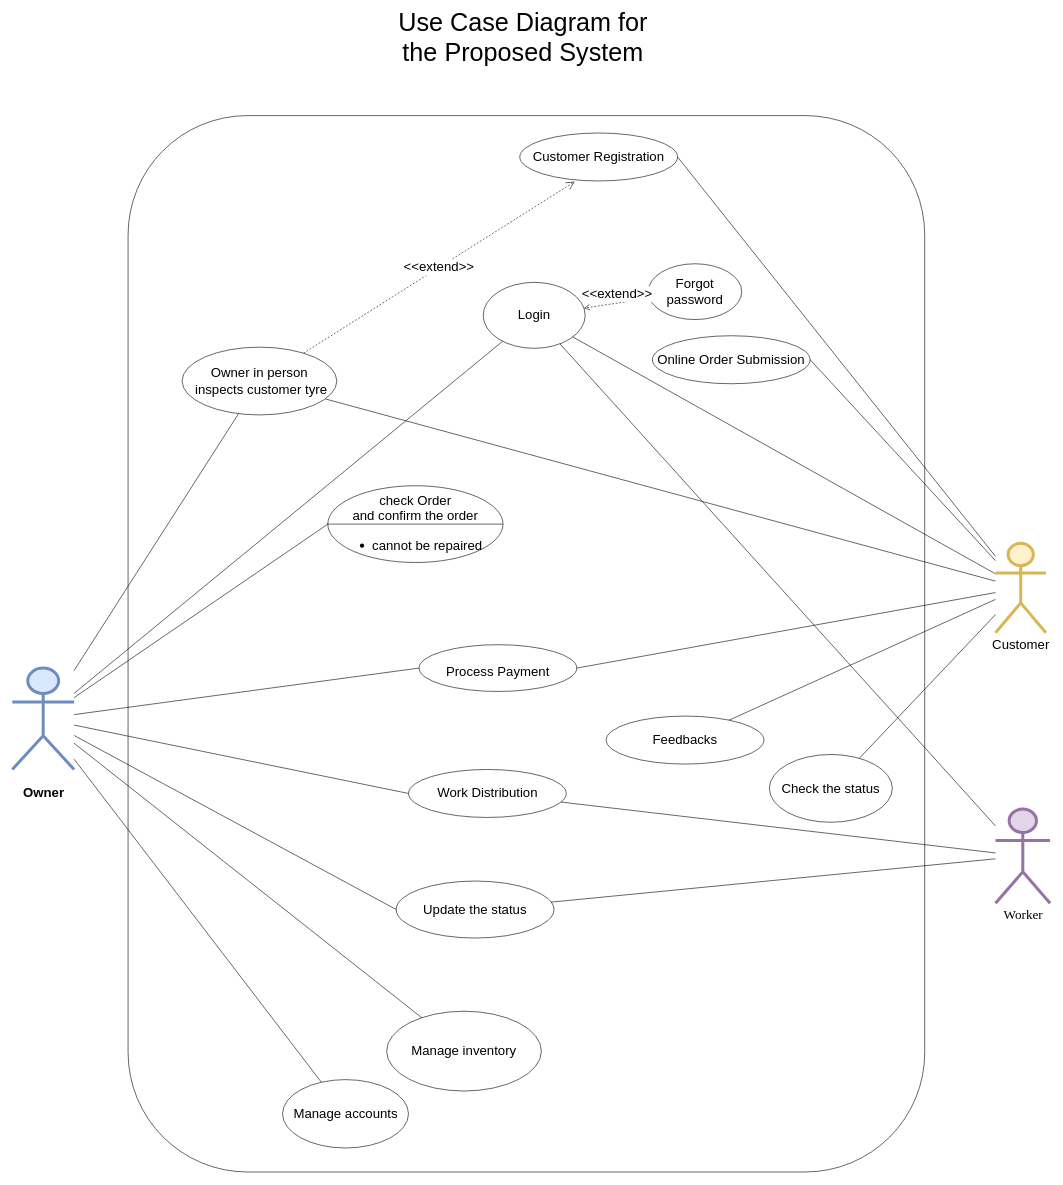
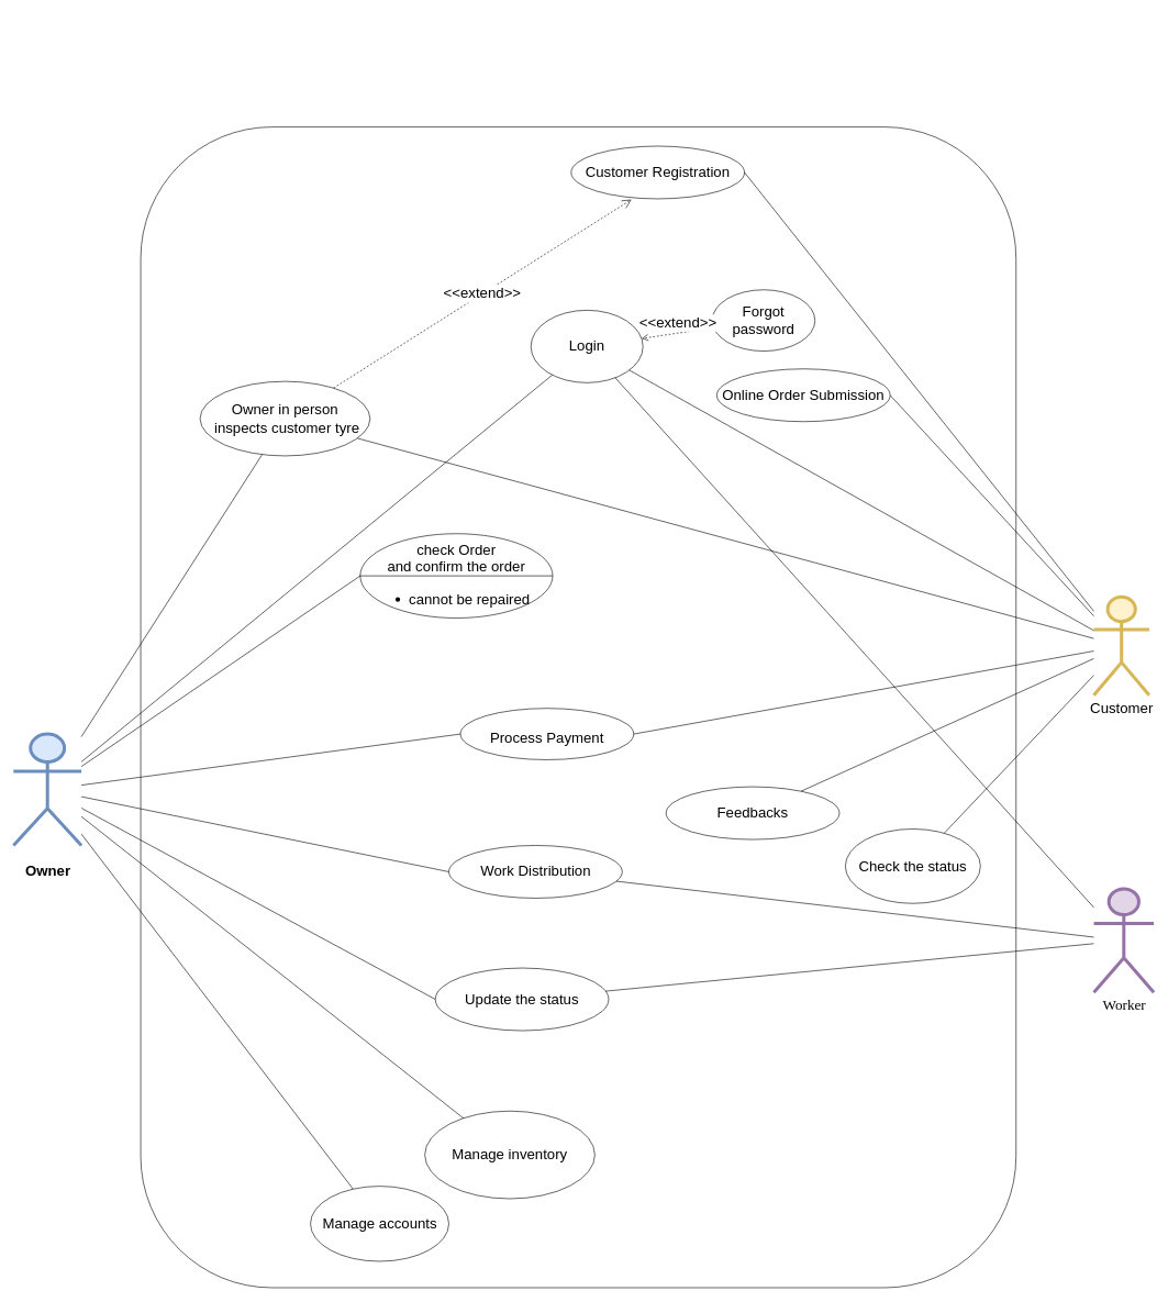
  <mxCell id="0" />
  <mxCell id="1" parent="0" />
  <mxCell id="2" value="" style="rounded=1;whiteSpace=wrap;html=1;fontSize=22;" parent="1" vertex="1"><mxGeometry x="213" y="192" width="1328" height="1761" as="geometry" /></mxCell>
  <mxCell id="3" value="&lt;div style=&quot;text-align: justify; font-size: 22px;&quot;&gt;Update the status&lt;/div&gt;" style="ellipse;whiteSpace=wrap;html=1;fontSize=22;verticalAlign=middle;" parent="1" vertex="1"><mxGeometry x="660" y="1468" width="263" height="95" as="geometry" /></mxCell>
  <mxCell id="4" value="Customer" style="shape=umlActor;verticalLabelPosition=bottom;verticalAlign=top;html=1;outlineConnect=0;fontSize=22;strokeWidth=5;fillColor=#fff2cc;strokeColor=#d6b656;" parent="1" vertex="1"><mxGeometry x="1659" y="905" width="84" height="149" as="geometry" /></mxCell>
  <mxCell id="5" value="&lt;h1 style=&quot;line-height: 160%; font-size: 22px;&quot;&gt;Owner&lt;br style=&quot;font-size: 22px;&quot;&gt;&lt;/h1&gt;" style="shape=umlActor;verticalLabelPosition=bottom;verticalAlign=top;html=1;outlineConnect=0;strokeWidth=5;fontSize=22;fillColor=#dae8fc;strokeColor=#6c8ebf;" parent="1" vertex="1"><mxGeometry x="20" y="1113" width="103" height="169" as="geometry" /></mxCell>
  <mxCell id="6" value="Worker" style="shape=umlActor;verticalLabelPosition=bottom;verticalAlign=top;html=1;outlineConnect=0;fontSize=22;fontFamily=Times New Roman;strokeWidth=5;fillColor=#e1d5e7;strokeColor=#9673a6;" parent="1" vertex="1"><mxGeometry x="1659" y="1348" width="91" height="157" as="geometry" /></mxCell>
  <mxCell id="7" value="&#10;Process Payment&#10;&#10;" style="ellipse;whiteSpace=wrap;html=1;fontSize=22;verticalAlign=top;" parent="1" vertex="1"><mxGeometry x="698" y="1074" width="263" height="78" as="geometry" /></mxCell>
  <mxCell id="8" value="&lt;font style=&quot;font-size: 22px;&quot;&gt;Online Order Submission&lt;br style=&quot;font-size: 22px;&quot;&gt;&lt;/font&gt;" style="ellipse;whiteSpace=wrap;html=1;verticalAlign=middle;horizontal=1;align=center;fontSize=22;" parent="1" vertex="1"><mxGeometry x="1087" y="559" width="263" height="80" as="geometry" /></mxCell>
  <mxCell id="9" value="" style="endArrow=none;html=1;rounded=0;entryX=1;entryY=0.5;entryDx=0;entryDy=0;fontSize=22;" parent="1" source="4" target="8" edge="1"><mxGeometry width="50" height="50" relative="1" as="geometry"><mxPoint x="1254" y="1491" as="sourcePoint" /><mxPoint x="1304" y="1441" as="targetPoint" /></mxGeometry></mxCell>
  <mxCell id="10" value="" style="endArrow=none;html=1;rounded=0;exitX=0;exitY=0.5;exitDx=0;exitDy=0;fontSize=22;" parent="1" source="3" target="5" edge="1"><mxGeometry width="50" height="50" relative="1" as="geometry"><mxPoint x="776" y="1331" as="sourcePoint" /><mxPoint x="277" y="1202" as="targetPoint" /></mxGeometry></mxCell>
  <mxCell id="11" value="" style="endArrow=none;html=1;rounded=0;fontSize=22;" parent="1" source="6" target="3" edge="1"><mxGeometry width="50" height="50" relative="1" as="geometry"><mxPoint x="1535" y="1525" as="sourcePoint" /><mxPoint x="1304" y="1441" as="targetPoint" /></mxGeometry></mxCell>
  <mxCell id="12" value="" style="endArrow=none;html=1;rounded=0;entryX=0;entryY=0.5;entryDx=0;entryDy=0;fontSize=22;" parent="1" source="5" target="7" edge="1"><mxGeometry width="50" height="50" relative="1" as="geometry"><mxPoint x="1254" y="1550" as="sourcePoint" /><mxPoint x="1304" y="1500" as="targetPoint" /></mxGeometry></mxCell>
  <mxCell id="13" value="" style="endArrow=none;html=1;rounded=0;exitX=1;exitY=0.5;exitDx=0;exitDy=0;fontSize=22;" parent="1" source="7" target="4" edge="1"><mxGeometry width="50" height="50" relative="1" as="geometry"><mxPoint x="1254" y="1550" as="sourcePoint" /><mxPoint x="1304" y="1500" as="targetPoint" /></mxGeometry></mxCell>
- <mxCell id="14" value="Use Case Diagram for the&amp;nbsp;Proposed System" style="text;strokeColor=none;fillColor=none;html=1;align=center;verticalAlign=middle;whiteSpace=wrap;rounded=0;fontSize=42;" parent="1" vertex="1"><mxGeometry x="629" y="20" width="484.5" height="83" as="geometry" /></mxCell>
  <mxCell id="15" value="Work Distribution" style="ellipse;whiteSpace=wrap;html=1;fontSize=22;" parent="1" vertex="1"><mxGeometry x="680.5" y="1282" width="263" height="80" as="geometry" /></mxCell>
  <mxCell id="16" value="Feedbacks" style="ellipse;whiteSpace=wrap;html=1;fontSize=22;verticalAlign=middle;" parent="1" vertex="1"><mxGeometry x="1010" y="1193" width="263" height="80" as="geometry" /></mxCell>
  <mxCell id="17" value="" style="endArrow=none;html=1;rounded=0;fontSize=22;" parent="1" source="16" target="4" edge="1"><mxGeometry width="50" height="50" relative="1" as="geometry"><mxPoint x="1131" y="1463" as="sourcePoint" /><mxPoint x="1595" y="1054" as="targetPoint" /></mxGeometry></mxCell>
  <mxCell id="18" value="&lt;font style=&quot;font-size: 22px;&quot;&gt;Customer Registration&lt;/font&gt;" style="ellipse;whiteSpace=wrap;html=1;verticalAlign=middle;horizontal=1;align=center;fontSize=22;" parent="1" vertex="1"><mxGeometry x="866" y="221" width="263" height="80" as="geometry" /></mxCell>
  <mxCell id="19" value="" style="endArrow=none;html=1;rounded=0;entryX=1;entryY=0.5;entryDx=0;entryDy=0;fontSize=22;" parent="1" source="4" target="18" edge="1"><mxGeometry width="50" height="50" relative="1" as="geometry"><mxPoint x="818" y="1095" as="sourcePoint" /><mxPoint x="868" y="1045" as="targetPoint" /></mxGeometry></mxCell>
  <mxCell id="20" value="" style="endArrow=none;html=1;rounded=0;entryX=0;entryY=0.5;entryDx=0;entryDy=0;fontSize=22;" parent="1" source="5" target="15" edge="1"><mxGeometry width="50" height="50" relative="1" as="geometry"><mxPoint x="818" y="1706" as="sourcePoint" /><mxPoint x="868" y="1656" as="targetPoint" /></mxGeometry></mxCell>
  <mxCell id="21" value="" style="endArrow=none;html=1;rounded=0;fontSize=22;" parent="1" source="15" target="6" edge="1"><mxGeometry width="50" height="50" relative="1" as="geometry"><mxPoint x="262" y="1295" as="sourcePoint" /><mxPoint x="798" y="2217" as="targetPoint" /></mxGeometry></mxCell>
  <mxCell id="22" value="check Order&lt;br style=&quot;font-size: 22px;&quot;&gt;and confirm the order&lt;br style=&quot;font-size: 22px;&quot;&gt;&lt;ul style=&quot;font-size: 22px;&quot;&gt;&lt;li style=&quot;font-size: 22px;&quot;&gt;cannot be repaired&lt;/li&gt;&lt;/ul&gt;" style="ellipse;whiteSpace=wrap;html=1;fontSize=22;verticalAlign=top;horizontal=1;spacing=7;" parent="1" vertex="1"><mxGeometry x="546" y="809" width="292" height="128" as="geometry" /></mxCell>
  <mxCell id="23" value="" style="endArrow=none;html=1;rounded=0;entryX=0;entryY=0.5;entryDx=0;entryDy=0;fontSize=22;" parent="1" source="5" target="22" edge="1"><mxGeometry width="50" height="50" relative="1" as="geometry"><mxPoint x="818" y="1031" as="sourcePoint" /><mxPoint x="868" y="981" as="targetPoint" /></mxGeometry></mxCell>
  <mxCell id="24" value="Owner in person&lt;div&gt;&amp;nbsp;inspects customer tyre&lt;/div&gt;" style="ellipse;whiteSpace=wrap;html=1;fontSize=22;" parent="1" vertex="1"><mxGeometry x="303" y="578" width="258" height="113" as="geometry" /></mxCell>
  <mxCell id="25" value="" style="endArrow=none;html=1;rounded=0;fontSize=22;" parent="1" source="5" target="24" edge="1"><mxGeometry width="50" height="50" relative="1" as="geometry"><mxPoint x="881" y="1118" as="sourcePoint" /><mxPoint x="931" y="1068" as="targetPoint" /></mxGeometry></mxCell>
  <mxCell id="26" value="" style="endArrow=none;html=1;rounded=0;fontSize=22;" parent="1" source="24" target="4" edge="1"><mxGeometry width="50" height="50" relative="1" as="geometry"><mxPoint x="1043" y="1118" as="sourcePoint" /><mxPoint x="1093" y="1068" as="targetPoint" /></mxGeometry></mxCell>
  <mxCell id="27" value="Manage accounts" style="ellipse;whiteSpace=wrap;html=1;fontSize=22;" parent="1" vertex="1"><mxGeometry x="470.5" y="1799" width="210" height="114" as="geometry" /></mxCell>
  <mxCell id="28" value="" style="endArrow=none;html=1;rounded=0;fontSize=22;" parent="1" source="5" target="27" edge="1"><mxGeometry width="50" height="50" relative="1" as="geometry"><mxPoint x="931" y="1752" as="sourcePoint" /><mxPoint x="981" y="1702" as="targetPoint" /></mxGeometry></mxCell>
  <mxCell id="29" value="Check the status" style="ellipse;whiteSpace=wrap;html=1;fontSize=22;" parent="1" vertex="1"><mxGeometry x="1282" y="1257" width="205" height="113" as="geometry" /></mxCell>
  <mxCell id="30" value="" style="endArrow=none;html=1;rounded=0;fontSize=22;" parent="1" source="29" target="4" edge="1"><mxGeometry width="50" height="50" relative="1" as="geometry"><mxPoint x="958" y="1444" as="sourcePoint" /><mxPoint x="1008" y="1394" as="targetPoint" /></mxGeometry></mxCell>
  <mxCell id="31" value="Manage inventory" style="ellipse;whiteSpace=wrap;html=1;fontSize=22;" parent="1" vertex="1"><mxGeometry x="644" y="1685" width="258" height="133" as="geometry" /></mxCell>
  <mxCell id="32" value="" style="endArrow=none;html=1;rounded=0;fontSize=22;" parent="1" source="5" target="31" edge="1"><mxGeometry width="50" height="50" relative="1" as="geometry"><mxPoint x="947" y="1624" as="sourcePoint" /><mxPoint x="997" y="1574" as="targetPoint" /></mxGeometry></mxCell>
  <mxCell id="33" value="&lt;font style=&quot;font-size: 22px;&quot;&gt;Login&lt;/font&gt;" style="ellipse;whiteSpace=wrap;html=1;fontSize=22;" parent="1" vertex="1"><mxGeometry x="805" y="470" width="170" height="110" as="geometry" /></mxCell>
  <mxCell id="34" value="Forgot password" style="ellipse;whiteSpace=wrap;html=1;fontSize=22;" parent="1" vertex="1"><mxGeometry x="1080" y="439" width="156" height="93" as="geometry" /></mxCell>
  <mxCell id="35" value="&lt;font style=&quot;font-size: 22px;&quot;&gt;&amp;lt;&amp;lt;extend&amp;gt;&amp;gt;&lt;/font&gt;" style="html=1;verticalAlign=bottom;endArrow=open;dashed=1;endSize=8;curved=0;rounded=0;fontSize=22;" parent="1" source="34" target="33" edge="1"><mxGeometry relative="1" as="geometry"><mxPoint x="656.002" y="886.387" as="sourcePoint" /><mxPoint x="528.14" y="841" as="targetPoint" /></mxGeometry></mxCell>
  <mxCell id="36" value="" style="line;strokeWidth=1;fillColor=none;align=left;verticalAlign=middle;spacingTop=-1;spacingLeft=3;spacingRight=3;rotatable=0;labelPosition=right;points=[];portConstraint=eastwest;strokeColor=inherit;fontSize=22;" parent="1" vertex="1"><mxGeometry x="545" y="794.5" width="293" height="157" as="geometry" /></mxCell>
  <mxCell id="37" value="&lt;font style=&quot;font-size: 22px;&quot;&gt;&amp;lt;&amp;lt;extend&amp;gt;&amp;gt;&lt;/font&gt;" style="endArrow=open;endSize=12;dashed=1;html=1;rounded=0;entryX=0.348;entryY=1.013;entryDx=0;entryDy=0;entryPerimeter=0;fontSize=22;" parent="1" source="24" target="18" edge="1"><mxGeometry width="160" relative="1" as="geometry"><mxPoint x="113" y="942" as="sourcePoint" /><mxPoint x="273" y="942" as="targetPoint" /></mxGeometry></mxCell>
  <mxCell id="38" value="" style="endArrow=none;html=1;rounded=0;fontSize=22;" parent="1" source="5" target="33" edge="1"><mxGeometry width="50" height="50" relative="1" as="geometry"><mxPoint x="1173" y="1050" as="sourcePoint" /><mxPoint x="1223" y="1000" as="targetPoint" /></mxGeometry></mxCell>
  <mxCell id="39" value="" style="endArrow=none;html=1;rounded=0;fontSize=22;" parent="1" source="33" target="4" edge="1"><mxGeometry width="50" height="50" relative="1" as="geometry"><mxPoint x="1173" y="1166" as="sourcePoint" /><mxPoint x="1223" y="1116" as="targetPoint" /></mxGeometry></mxCell>
  <mxCell id="40" value="" style="endArrow=none;html=1;rounded=0;fontSize=22;" parent="1" source="33" target="6" edge="1"><mxGeometry width="50" height="50" relative="1" as="geometry"><mxPoint x="1173" y="1166" as="sourcePoint" /><mxPoint x="1223" y="1116" as="targetPoint" /></mxGeometry></mxCell>
